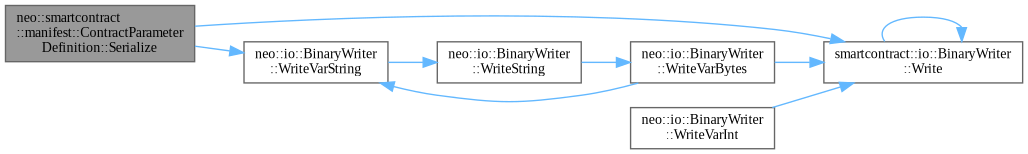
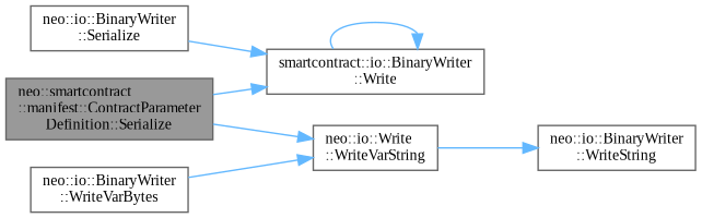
  digraph {
    fontname="Liberation Serif"
    rankdir=LR
    node [color=grey40 fillcolor=white fontname="Liberation Serif" fontsize=10 shape=box style=filled]
    edge [color=steelblue1 fontname="Liberation Serif" fontsize=10 labelfontname=Helvetica labelfontsize=10 style=solid]
    n1 [color=gray40 fillcolor=grey60 fontcolor=black height=0.2 label="neo::smartcontract\l::manifest::ContractParameter\lDefinition::Serialize" width=0.4]
    n2 [height=0.2 label="smartcontract::io::BinaryWriter\l::Write" width=0.4]
-   n3 [height=0.2 label="neo::io::BinaryWriter\l::WriteVarString" width=0.4]
+   n3 [height=0.2 label="neo::io::Write\l::WriteVarString" width=0.4]
    n4 [height=0.2 label="neo::io::BinaryWriter\l::WriteString" width=0.4]
    n5 [height=0.2 label="neo::io::BinaryWriter\l::WriteVarBytes" width=0.4]
-   n6 [height=0.2 label="neo::io::BinaryWriter\l::WriteVarInt" width=0.4]
+   n6 [height=0.2 label="neo::io::BinaryWriter\l::Serialize" width=0.4]
    n1 -> n2
    n1 -> n3
    n2 -> n2
    n3 -> n4
-   n4 -> n5
-   n5 -> n2
    n5 -> n3
    n6 -> n2
  }
